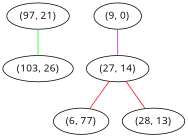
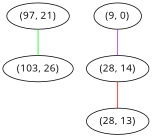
  graph {
    fontname="Open Sans"
    node [fontname="Open Sans"]
    edge [color=red fontname="Open Sans" weight=1]
    "(97, 21)"
    "(103, 26)"
    n3 [label="(9, 0)"]
-   "(27, 14)"
-   "(6, 77)"
+   "(27, 14)" [label="(28, 14)"]
    "(28, 13)"
    "(97, 21)" -- "(103, 26)" [color=green weight=2]
    n3 -- "(27, 14)" [color=purple weight=4]
-   "(27, 14)" -- "(6, 77)"
    "(27, 14)" -- "(28, 13)"
  }
